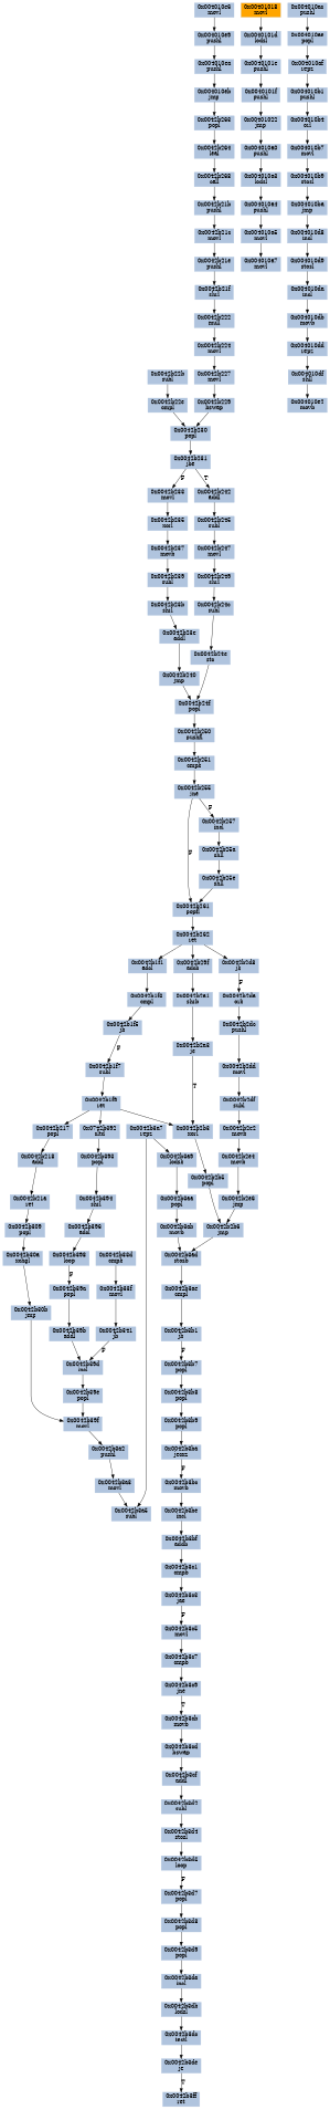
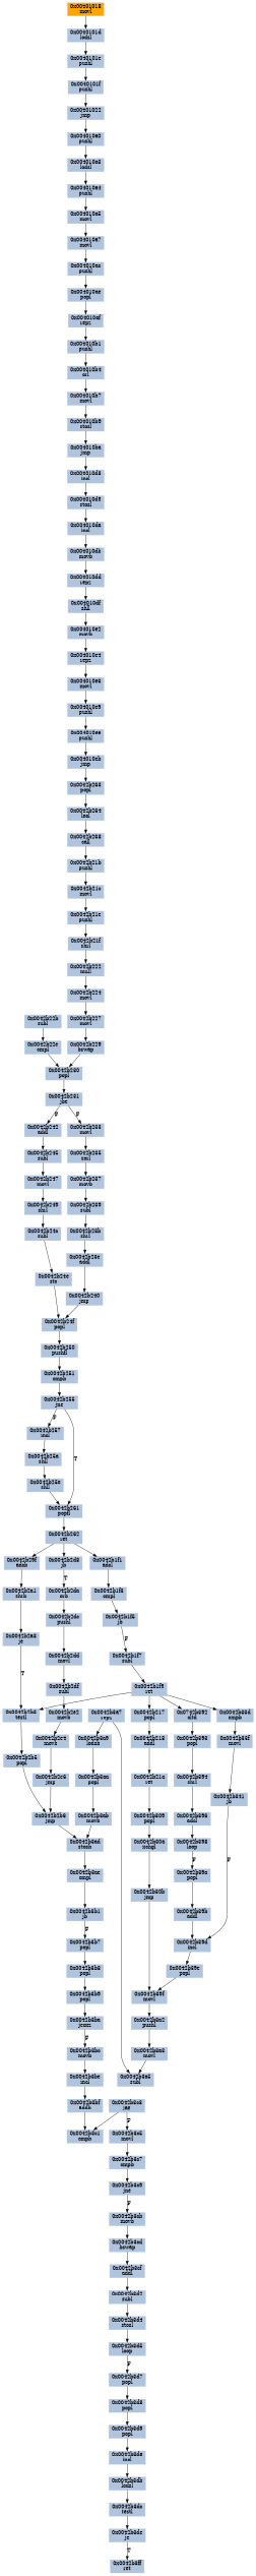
  strict digraph {
    node [color=lightsteelblue fillcolor=lightsteelblue shape=rectangle style=filled]
    edge [color="#000000"]
    n1 [label="0x0042b230\npopl"]
    n2 [label="0x0042b231\njbe"]
    n3 [label="0x0042b233\nmovl"]
    n4 [label="0x0042b242\naddl"]
    n5 [label="0x0042b235\nxorl"]
    n6 [label="0x0042b245\nsubl"]
    n7 [label="0x004010e6\nmovl"]
    n8 [label="0x004010e9\npushl"]
    n9 [label="0x004010ea\npushl"]
    n10 [label="0x004010eb\njmp"]
    n11 [label="0x004010a4\npushl"]
    n12 [label="0x004010a5\nmovl"]
    n13 [label="0x004010a7\nmovl"]
    n14 [label="0x004010ac\npushl"]
    n15 [label="0x0042b24e\nstc"]
    n16 [label="0x0042b24f\npopl"]
    n17 [label="0x0042b250\npushfl"]
    n18 [label="0x0042b251\ncmpb"]
    n19 [label="0x0042b2a1\nshrb"]
    n20 [label="0x0042b2a3\nje"]
-   n21 [label="0x0042b2b3\nxorl"]
+   n21 [label="0x0042b2b3\ntestl"]
    n22 [label="0x0042b2b5\npopl"]
    n23 [label="0x0042b21a\nret"]
    n24 [label="0x0042b309\npopl"]
    n25 [label="0x0042b30a\nxchgl"]
    n26 [label="0x0042b30b\njmp"]
    n27 [label="0x0042b2df\nsubl"]
    n28 [label="0x0042b2e2\nmovb"]
    n29 [label="0x0042b2e4\nmovb"]
    n30 [label="0x0042b2e6\njmp"]
    n31 [label="0x0042b3b9\npopl"]
    n32 [label="0x0042b3ba\njecxz"]
    n33 [label="0x0042b3bc\nmovb"]
    n34 [label="0x0042b3be\nincl"]
    n35 [label="0x0042b3bf\naddb"]
    n36 [label="0x0042b3c1\ncmpb"]
    n37 [label="0x0042b3c3\njae"]
    n38 [label="0x0042b3c5\nmovl"]
+   n39 [label="0x004010e4\nrepz"]
    n40 [label="0x0042b2b6\njmp"]
    n41 [label="0x0042b3ad\nstosb"]
    n42 [label="0x0042b3ab\nmovb"]
    n43 [label="0x0042b3ae\ncmpl"]
    n44 [label="0x0042b3b1\njb"]
    n45 [label="0x0042b23b\nshrl"]
    n46 [label="0x0042b23e\naddl"]
    n47 [label="0x0042b240\njmp"]
    n48 [label="0x0042b39f\nmovl"]
    n49 [label="0x0042b3a2\npushl"]
    n50 [label="0x0042b3a3\nmovl"]
    n51 [label="0x0042b3a5\nsubl"]
    n52 [label="0x0042b247\nmovl"]
    n53 [label="0x0042b249\nshrl"]
    n54 [label="0x0042b24c\nsubl"]
    n55 [label="0x0042b218\naddl"]
    n56 [label="0x004010e2\nmovb"]
    n57 [label="0x0042b237\nmovb"]
    n58 [label="0x0042b239\nsubl"]
    n59 [label="0x0042b3cd\nbswap"]
    n60 [label="0x0042b3cf\naddl"]
    n61 [label="0x0042b3d2\nsubl"]
    n62 [label="0x0042b3d4\nstosl"]
    n63 [label="0x0042b21c\nmovl"]
    n64 [label="0x0042b21e\npushl"]
    n65 [label="0x0042b21f\nshrl"]
    n66 [label="0x0042b222\nmull"]
    n67 [label="0x004010af\nrepz"]
    n68 [label="0x004010b1\npushl"]
    n69 [label="0x004010b4\norl"]
    n70 [label="0x004010b7\nmovl"]
    n71 [label="0x004010da\nincl"]
    n72 [label="0x004010db\nmovb"]
    n73 [label="0x004010dd\nrepz"]
    n74 [label="0x004010df\nshll"]
    n75 [label="0x004010b9\nstosl"]
    n76 [label="0x0042b224\nmovl"]
    n77 [label="0x0042b3d7\npopl"]
    n78 [label="0x0042b3d8\npopl"]
    n79 [label="0x0042b3d9\npopl"]
    n80 [label="0x0042b3da\nincl"]
    n81 [label="0x0042b268\ncall"]
    n82 [label="0x0042b21b\npushl"]
    n83 [label="0x0042b33d\ncmpb"]
    n84 [label="0x0042b33f\nmovl"]
    n85 [label="0x0042b341\njb"]
    n86 [label="0x0042b39d\nincl"]
    n87 [label="0x00401022\njmp"]
    n88 [label="0x004010a0\npushl"]
    n89 [label="0x004010a3\nlodsl"]
    n90 [label="0x0042b3cb\nmovb"]
    n91 [label="0x0042b29f\nadcb"]
    n92 [label="0x0040101d\nlodsl"]
    n93 [label="0x0040101e\npushl"]
    n94 [label="0x0040101f\npushl"]
    n95 [label="0x0042b1f7\nsubl"]
    n96 [label="0x0042b1f9\nret"]
    n97 [label="0x0742b392\ncltd"]
    n98 [label="0x0042b217\npopl"]
    n99 [label="0x0042b393\npopl"]
    n100 [label="0x0042b262\nret"]
    n101 [label="0x0042b2d8\njb"]
    n102 [label="0x0042b1f1\nadcl"]
    n103 [label="0x0042b2da\norb"]
    n104 [label="0x0042b1f3\ncmpl"]
    n105 [label="0x0042b2dc\npushl"]
    n106 [label="0x0042b1f5\njb"]
    n107 [label="0x0042b3b7\npopl"]
    n108 [label="0x0042b227\nmovl"]
    n109 [label="0x0042b3a7\nrepz"]
    n110 [label="0x0042b3a9\nlodsb"]
    n111 [label="0x0042b3aa\npopl"]
    n112 [label="0x0042b3d5\nloop"]
    n113 [label="0x0042b22b\nsubl"]
    n114 [label="0x0042b22e\ncmpl"]
    n115 [label="0x0042b394\nshrl"]
    n116 [label="0x0042b396\nadcl"]
    n117 [label="0x0042b398\nloop"]
    n118 [label="0x004010ae\npopl"]
    n119 [label="0x0042b3c7\ncmpb"]
    n120 [label="0x0042b39e\npopl"]
    n121 [label="0x0042b2dd\nmovl"]
    n122 [label="0x0042b263\npopl"]
    n123 [label="0x0042b264\nleal"]
    n124 [label="0x0042b261\npopfl"]
    n125 [label="0x0042b3dc\ntestl"]
    n126 [label="0x0042b3de\nje"]
    n127 [label="0x0042b3ff\nret"]
    n128 [label="0x0042b3c9\njne"]
    n129 [label="0x004010ba\njmp"]
    n130 [color=lightgrey fillcolor=orange label="0x00401018\nmovl"]
    n131 [label="0x0042b257\nincl"]
    n132 [label="0x0042b25a\nshll"]
    n133 [label="0x0042b25e\nshll"]
    n134 [label="0x0042b3b8\npopl"]
    n135 [label="0x0042b229\nbswap"]
    n136 [label="0x0042b39a\npopl"]
    n137 [label="0x0042b39b\naddl"]
    n138 [label="0x0042b255\njne"]
    n139 [label="0x004010d8\nincl"]
    n140 [label="0x004010d9\nstosl"]
    n141 [label="0x0042b3db\nlodsl"]
    n1 -> n2
    n2 -> n3 [label=F]
-   n2 -> n4 [label=T]
+   n2 -> n4 [label=F]
    n3 -> n5
    n4 -> n6
    n5 -> n57
    n6 -> n52
    n7 -> n8
    n8 -> n9
    n9 -> n10
    n10 -> n122
    n11 -> n12
    n12 -> n13
+   n13 -> n14
    n14 -> n118
    n15 -> n16
    n16 -> n17
    n17 -> n18
    n18 -> n138
    n19 -> n20
    n20 -> n21 [label=T]
    n21 -> n22
    n22 -> n40
    n23 -> n24
    n24 -> n25
    n25 -> n26
    n26 -> n48
    n27 -> n28
    n28 -> n29
    n29 -> n30
    n30 -> n40
    n31 -> n32
    n32 -> n33 [label=F]
    n33 -> n34
    n34 -> n35
    n35 -> n36
-   n36 -> n37
+   n37 -> n36
    n37 -> n38 [label=F]
    n38 -> n119
+   n39 -> n7
    n40 -> n41
    n41 -> n43
    n42 -> n41
    n43 -> n44
    n44 -> n107 [label=F]
    n45 -> n46
    n46 -> n47
    n47 -> n16
    n48 -> n49
    n49 -> n50
    n50 -> n51
    n52 -> n53
    n53 -> n54
    n54 -> n15
    n55 -> n23
+   n56 -> n39
    n57 -> n58
    n58 -> n45
    n59 -> n60
    n60 -> n61
    n61 -> n62
    n62 -> n112
    n63 -> n64
    n64 -> n65
    n65 -> n66
    n66 -> n76
    n67 -> n68
    n68 -> n69
    n69 -> n70
    n70 -> n75
    n71 -> n72
    n72 -> n73
    n73 -> n74
    n74 -> n56
    n75 -> n129
    n76 -> n108
    n77 -> n78
    n78 -> n79
    n79 -> n80
    n80 -> n141
    n81 -> n82
    n82 -> n63
    n83 -> n84
    n84 -> n85
    n85 -> n86 [label=F]
    n86 -> n120
    n87 -> n88
    n88 -> n89
    n89 -> n11
    n90 -> n59
    n91 -> n19
    n92 -> n93
    n93 -> n94
    n94 -> n87
    n95 -> n96
    n96 -> n21
+   n96 -> n83
    n96 -> n97
    n96 -> n98
    n97 -> n99
    n98 -> n55
    n99 -> n115
    n100 -> n91
    n100 -> n101
    n100 -> n102
-   n101 -> n103 [label=F]
+   n101 -> n103 [label=T]
    n102 -> n104
    n103 -> n105
    n104 -> n106
    n105 -> n121
    n106 -> n95 [label=F]
    n107 -> n134
    n108 -> n135
    n109 -> n51
    n109 -> n110
    n110 -> n111
    n111 -> n42
    n112 -> n77 [label=F]
    n113 -> n114
    n114 -> n1
    n115 -> n116
    n116 -> n117
    n117 -> n136 [label=F]
    n118 -> n67
    n119 -> n128
    n120 -> n48
    n121 -> n27
    n122 -> n123
    n123 -> n81
    n124 -> n100
    n125 -> n126
    n126 -> n127 [label=T]
-   n128 -> n90 [label=T]
+   n128 -> n90 [label=F]
    n129 -> n139
    n130 -> n92
    n131 -> n132
    n132 -> n133
    n133 -> n124
    n134 -> n31
    n135 -> n1
    n136 -> n137
    n137 -> n86
-   n138 -> n124 [label=F]
+   n138 -> n124 [label=T]
    n138 -> n131 [label=F]
    n139 -> n140
    n140 -> n71
    n141 -> n125
  }
